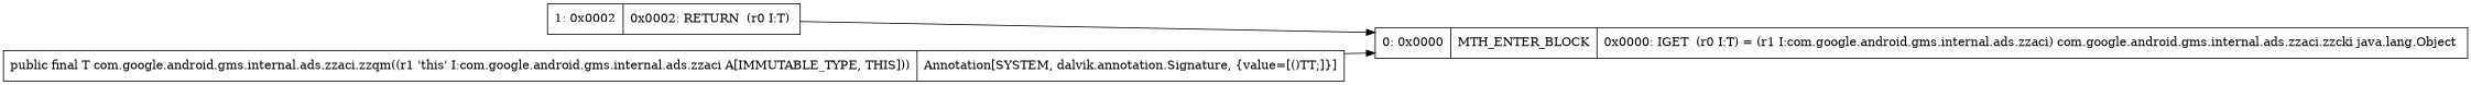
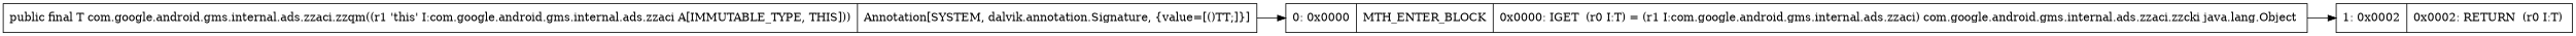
  digraph {
    rankdir=LR
    node [shape=record]
    n1 [label="{0\:\ 0x0000|MTH_ENTER_BLOCK\l|0x0000: IGET  (r0 I:T) = (r1 I:com.google.android.gms.internal.ads.zzaci) com.google.android.gms.internal.ads.zzaci.zzcki java.lang.Object \l}"]
    n2 [label="{1\:\ 0x0002|0x0002: RETURN  (r0 I:T) \l}"]
    n3 [label="{public final T com.google.android.gms.internal.ads.zzaci.zzqm((r1 'this' I:com.google.android.gms.internal.ads.zzaci A[IMMUTABLE_TYPE, THIS]))  | Annotation[SYSTEM, dalvik.annotation.Signature, \{value=[()TT;]\}]\l}"]
-   n2 -> n1
+   n1 -> n2
    n3 -> n1
  }
